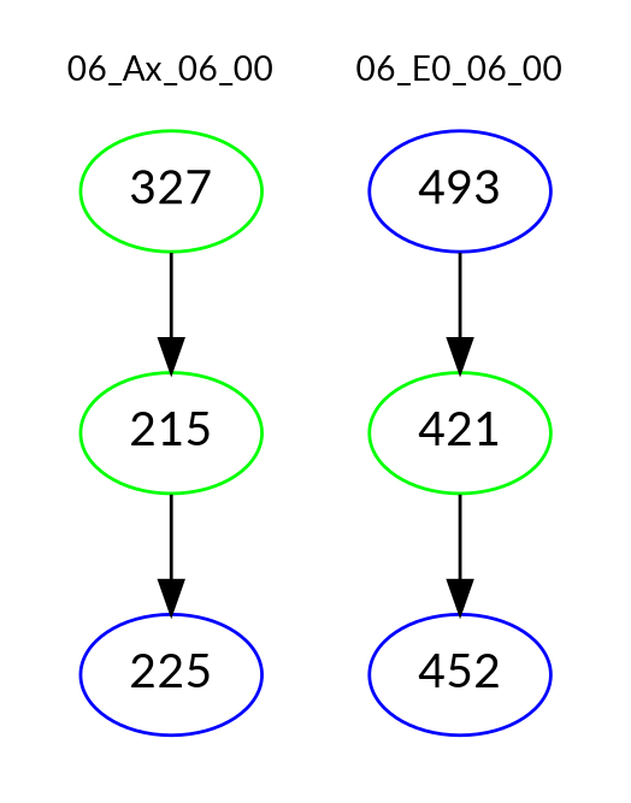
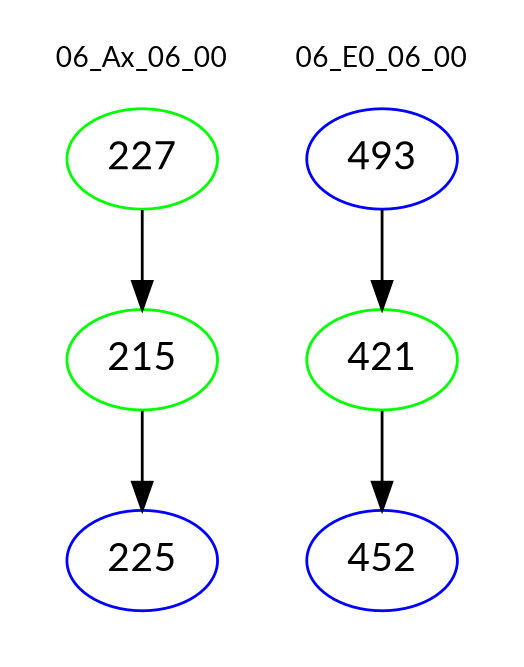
  digraph {
    fontname=Lato
    node [color=green fontname=Lato]
    edge [color=black fontname=Lato]
-   n1 [label=327]
+   n1 [label=227]
    n2 [label=215]
    n3 [color=blue label=225]
    n4 [color=blue label=493]
    n5 [label=421]
    n6 [color=blue label=452]
    subgraph cluster_1 {
      color=white
      fontsize=10
      label="06_Ax_06_00"
      n1
      n2
      n3
    }
    subgraph cluster_2 {
      color=white
      fontsize=10
      label="06_E0_06_00"
      n4
      n5
      n6
    }
    n1 -> n2
    n2 -> n3
    n4 -> n5
    n5 -> n6
  }
